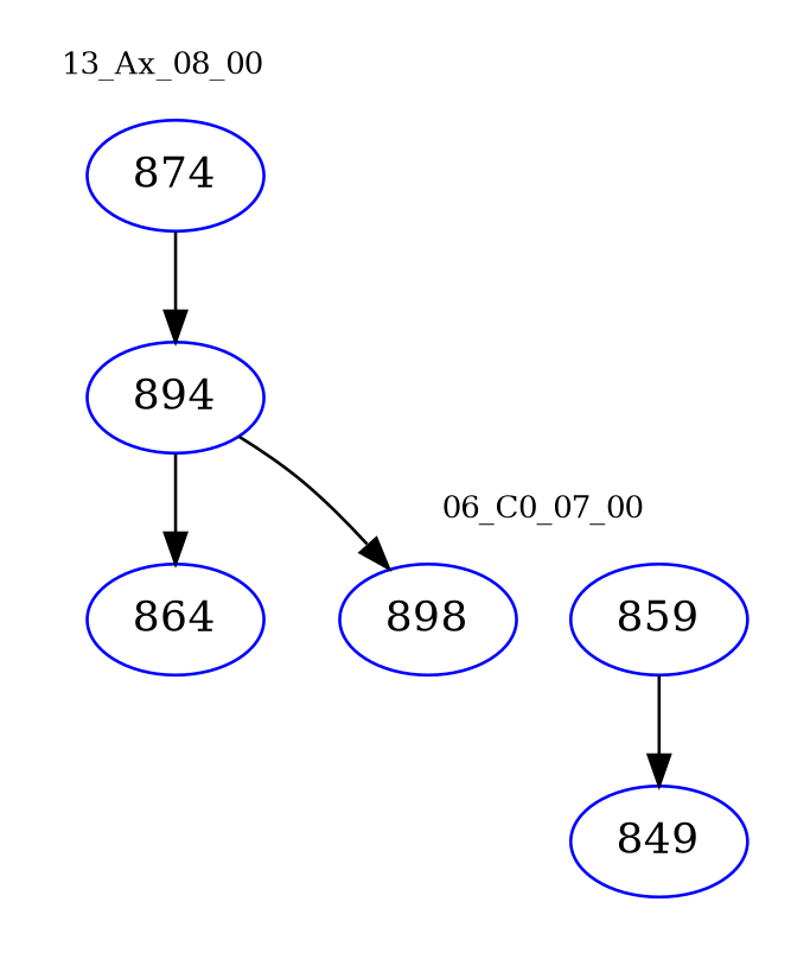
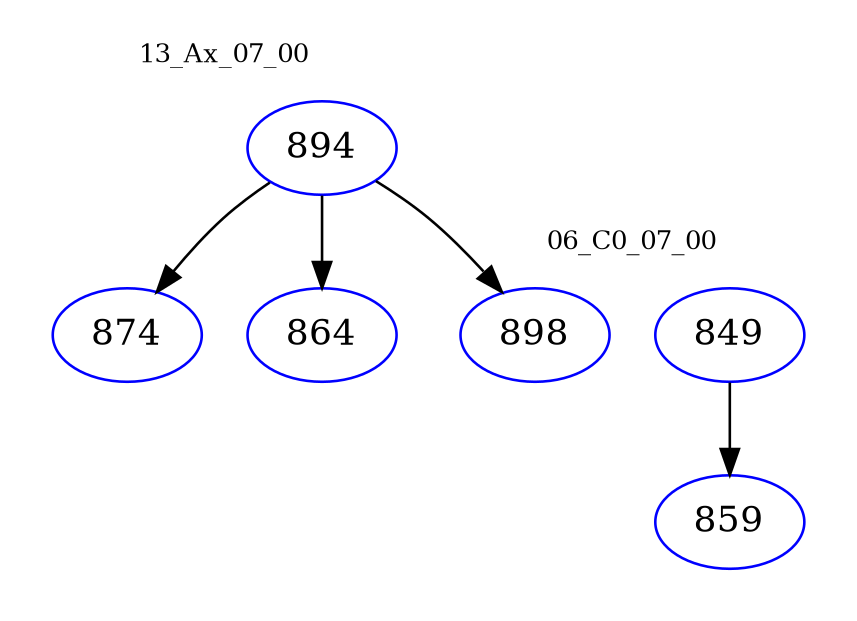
  digraph {
    node [color=blue]
    edge [color=black]
    n1 [label=874]
    n2 [label=864]
    n3 [label=894]
    n4 [label=859]
    n5 [label=849]
    n6 [label=898]
    subgraph cluster_1 {
      color=white
      fontsize=10
-     label="13_Ax_08_00"
+     label="13_Ax_07_00"
      n1
      n2
      n3
    }
    subgraph cluster_2 {
      color=white
      fontsize=10
      label="06_C0_07_00"
      n4
      n5
      n6
    }
-   n1 -> n3
+   n3 -> n1
    n3 -> n2
    n3 -> n6
-   n4 -> n5
+   n5 -> n4
  }
